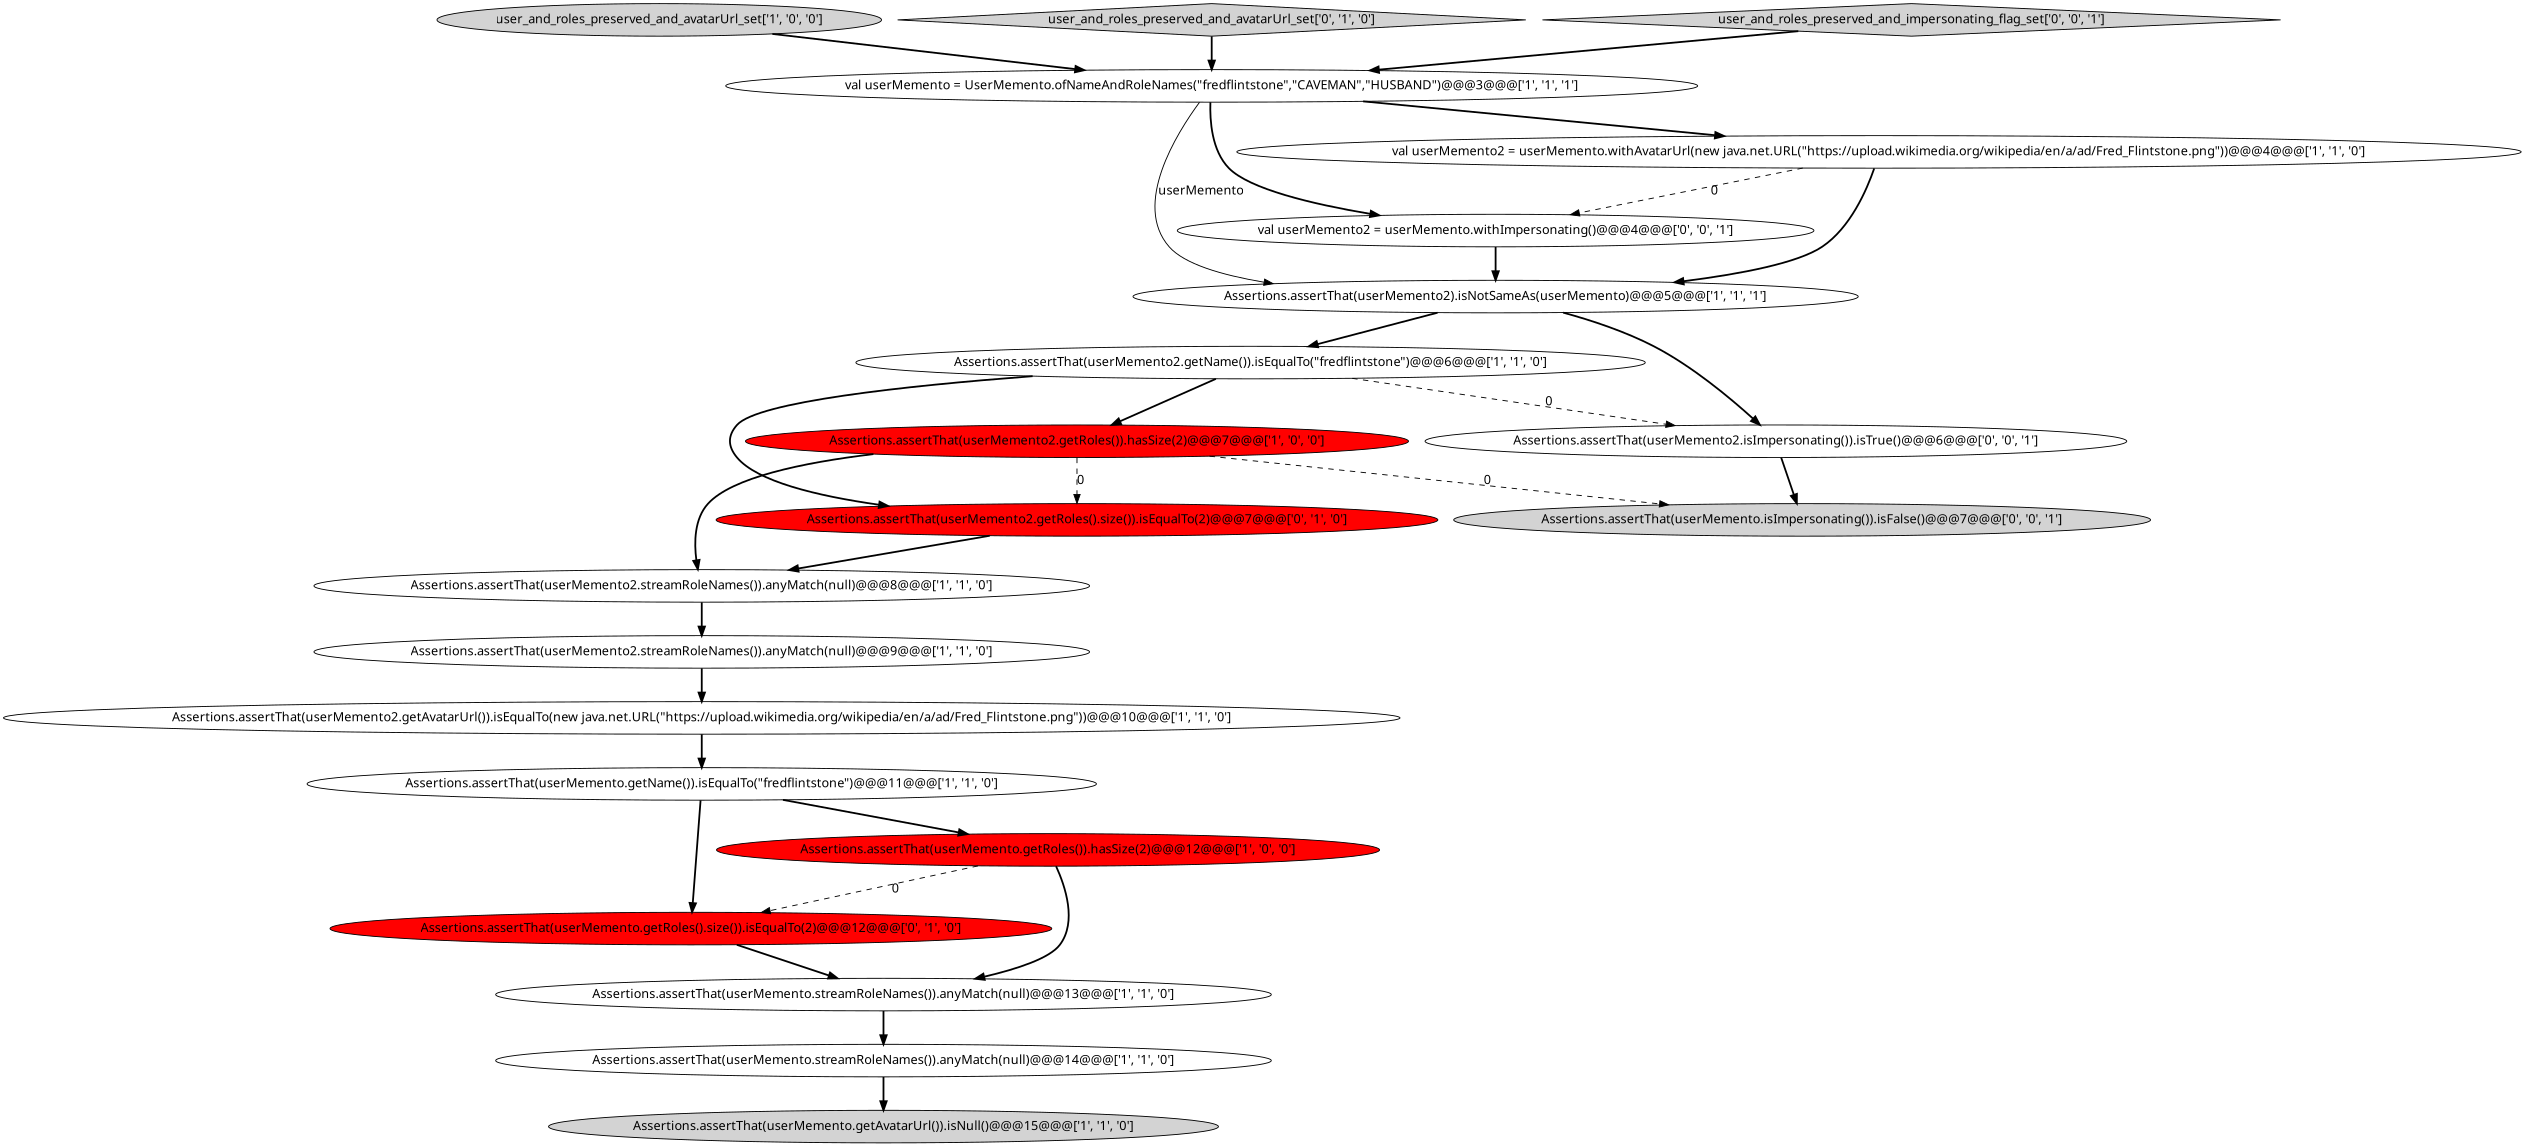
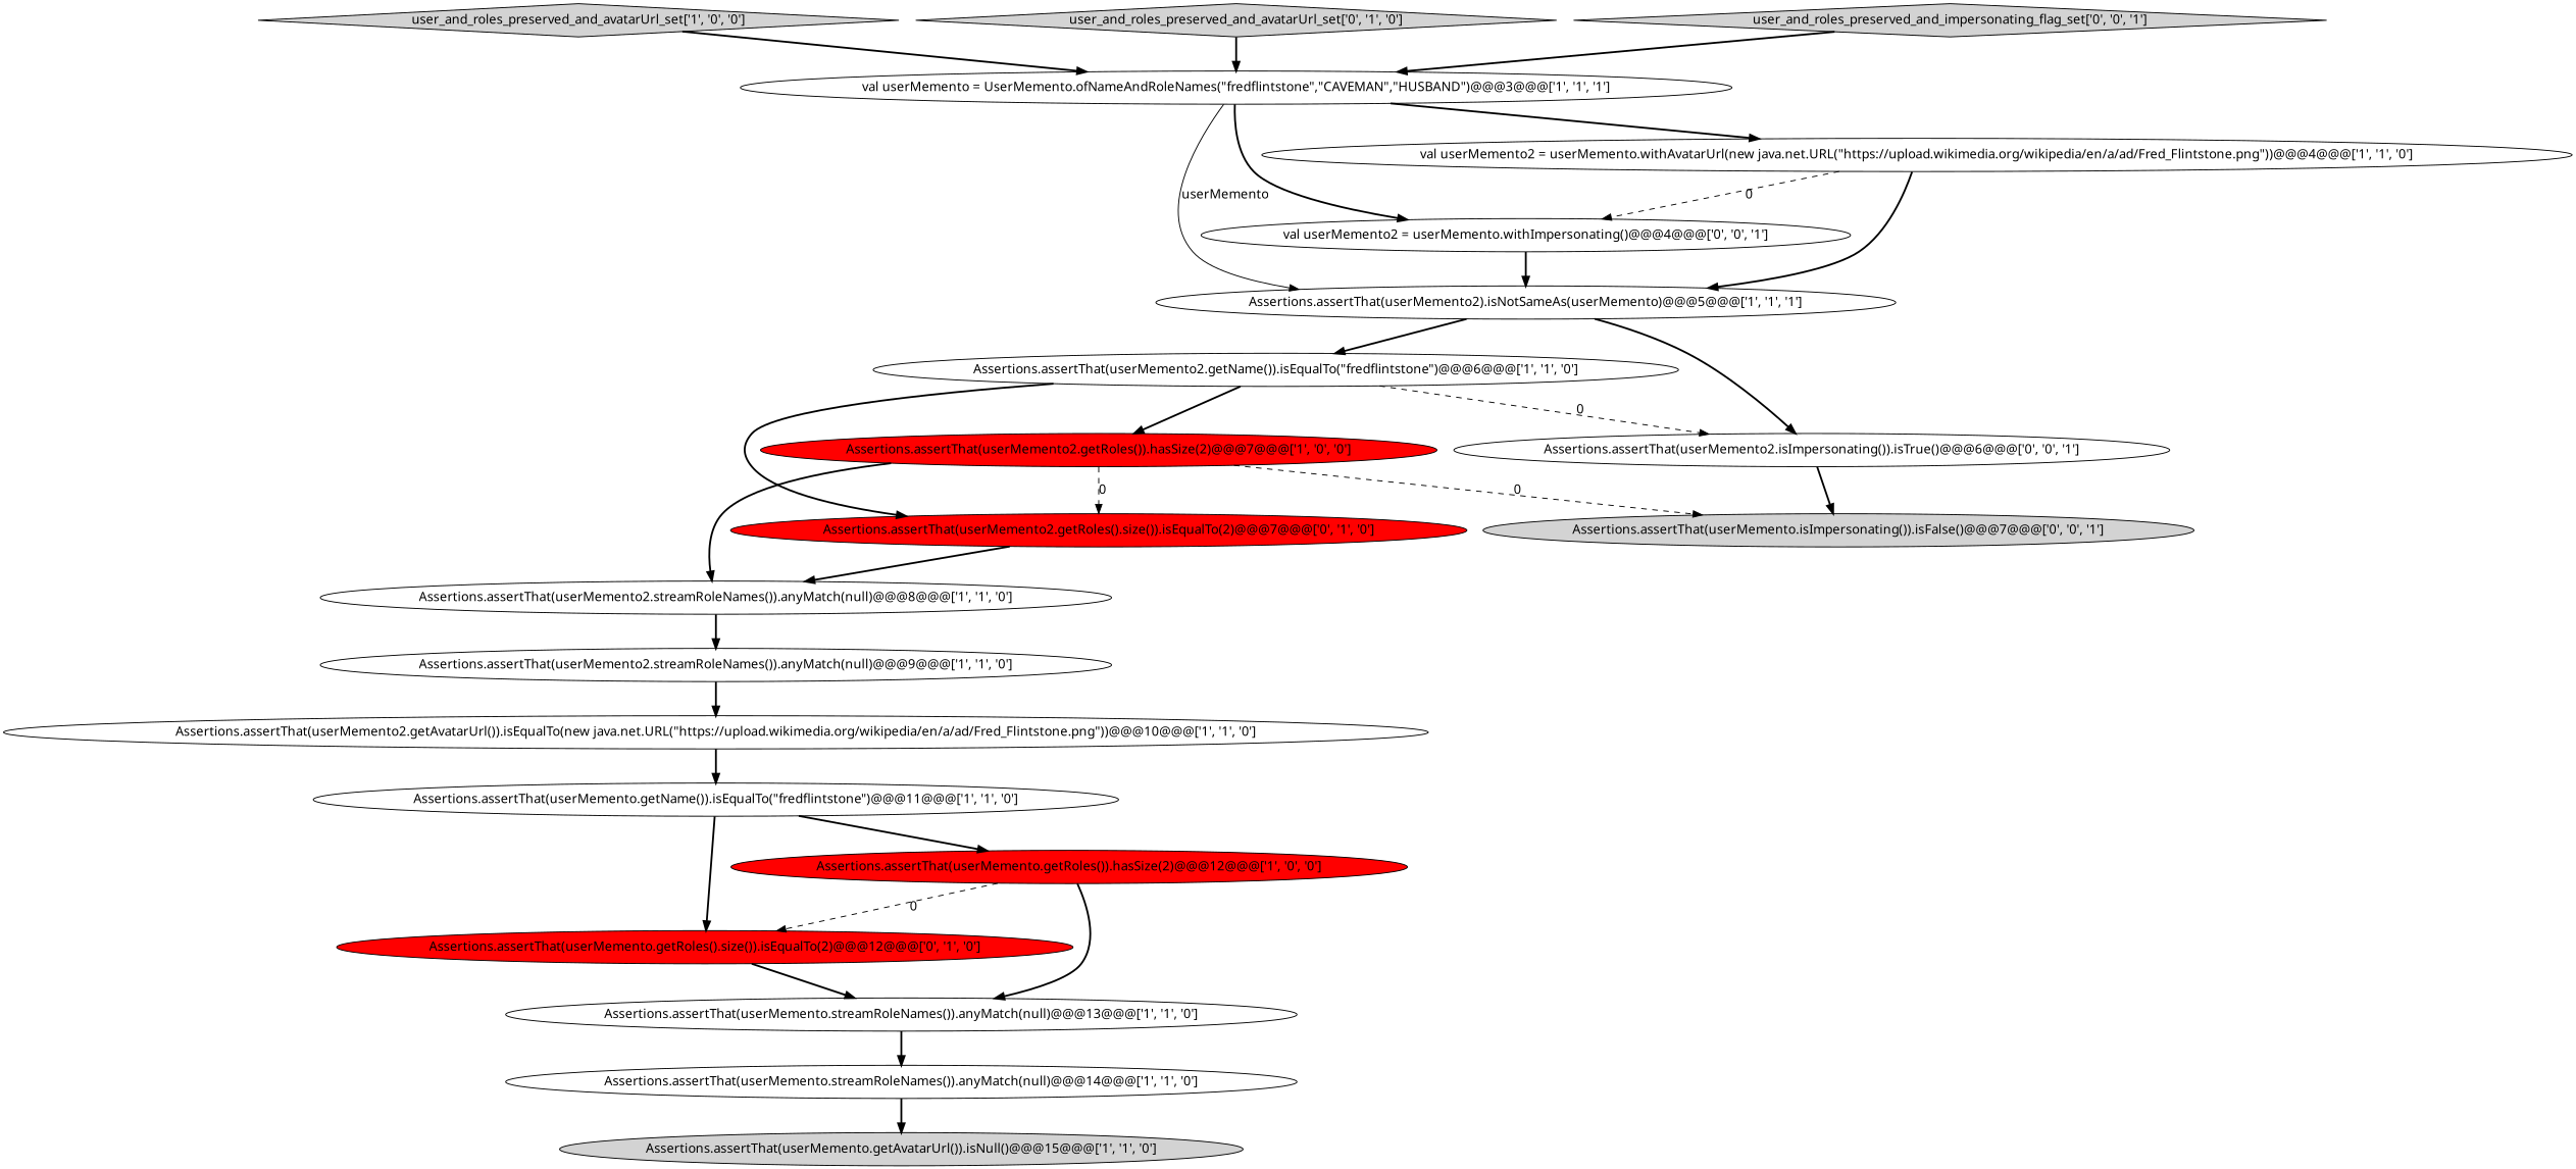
  digraph {
    fontname="Noto Sans"
    node [fillcolor=white shape=ellipse style=filled fontname="Noto Sans"]
    edge [style=bold fontname="Noto Sans"]
    n1 [fillcolor=red label="Assertions.assertThat(userMemento.getRoles().size()).isEqualTo(2)@@@12@@@['0', '1', '0']"]
    n2 [label="Assertions.assertThat(userMemento.streamRoleNames()).anyMatch(null)@@@13@@@['1', '1', '0']"]
    n3 [label="val userMemento2 = userMemento.withImpersonating()@@@4@@@['0', '0', '1']"]
    n4 [label="Assertions.assertThat(userMemento2).isNotSameAs(userMemento)@@@5@@@['1', '1', '1']"]
    n5 [fillcolor=lightgray label="Assertions.assertThat(userMemento.getAvatarUrl()).isNull()@@@15@@@['1', '1', '0']"]
    n6 [label="Assertions.assertThat(userMemento.streamRoleNames()).anyMatch(null)@@@14@@@['1', '1', '0']"]
    n7 [label="Assertions.assertThat(userMemento2.streamRoleNames()).anyMatch(null)@@@8@@@['1', '1', '0']"]
    n8 [label="Assertions.assertThat(userMemento2.streamRoleNames()).anyMatch(null)@@@9@@@['1', '1', '0']"]
    n9 [label="Assertions.assertThat(userMemento2.getAvatarUrl()).isEqualTo(new java.net.URL(\"https://upload.wikimedia.org/wikipedia/en/a/ad/Fred_Flintstone.png\"))@@@10@@@['1', '1', '0']"]
    n10 [label="Assertions.assertThat(userMemento2.isImpersonating()).isTrue()@@@6@@@['0', '0', '1']"]
    n11 [fillcolor=lightgray label="Assertions.assertThat(userMemento.isImpersonating()).isFalse()@@@7@@@['0', '0', '1']"]
    n12 [fillcolor=red label="Assertions.assertThat(userMemento.getRoles()).hasSize(2)@@@12@@@['1', '0', '0']"]
    n13 [label="Assertions.assertThat(userMemento.getName()).isEqualTo(\"fredflintstone\")@@@11@@@['1', '1', '0']"]
-   n14 [fillcolor=lightgray label="user_and_roles_preserved_and_avatarUrl_set['1', '0', '0']"]
+   n14 [fillcolor=lightgray label="user_and_roles_preserved_and_avatarUrl_set['1', '0', '0']" shape=diamond]
    n15 [label="val userMemento = UserMemento.ofNameAndRoleNames(\"fredflintstone\",\"CAVEMAN\",\"HUSBAND\")@@@3@@@['1', '1', '1']"]
    n16 [fillcolor=lightgray label="user_and_roles_preserved_and_avatarUrl_set['0', '1', '0']" shape=diamond]
    n17 [label="Assertions.assertThat(userMemento2.getName()).isEqualTo(\"fredflintstone\")@@@6@@@['1', '1', '0']"]
    n18 [fillcolor=red label="Assertions.assertThat(userMemento2.getRoles()).hasSize(2)@@@7@@@['1', '0', '0']"]
    n19 [fillcolor=red label="Assertions.assertThat(userMemento2.getRoles().size()).isEqualTo(2)@@@7@@@['0', '1', '0']"]
    n20 [fillcolor=lightgray label="user_and_roles_preserved_and_impersonating_flag_set['0', '0', '1']" shape=diamond]
    n21 [label="val userMemento2 = userMemento.withAvatarUrl(new java.net.URL(\"https://upload.wikimedia.org/wikipedia/en/a/ad/Fred_Flintstone.png\"))@@@4@@@['1', '1', '0']"]
    n1 -> n2
    n2 -> n6
    n3 -> n4
    n4 -> n10
    n4 -> n17
    n6 -> n5
    n7 -> n8
    n8 -> n9
    n9 -> n13
    n10 -> n11
    n12 -> n1 [label=0 style=dashed]
    n12 -> n2
    n13 -> n1
    n13 -> n12
    n14 -> n15
    n15 -> n3
    n15 -> n4 [label=userMemento style=solid]
    n15 -> n21
    n16 -> n15
    n17 -> n10 [label=0 style=dashed]
    n17 -> n18
    n17 -> n19
    n18 -> n7
    n18 -> n11 [label=0 style=dashed]
    n18 -> n19 [label=0 style=dashed]
    n19 -> n7
    n20 -> n15
    n21 -> n3 [label=0 style=dashed]
    n21 -> n4
  }
